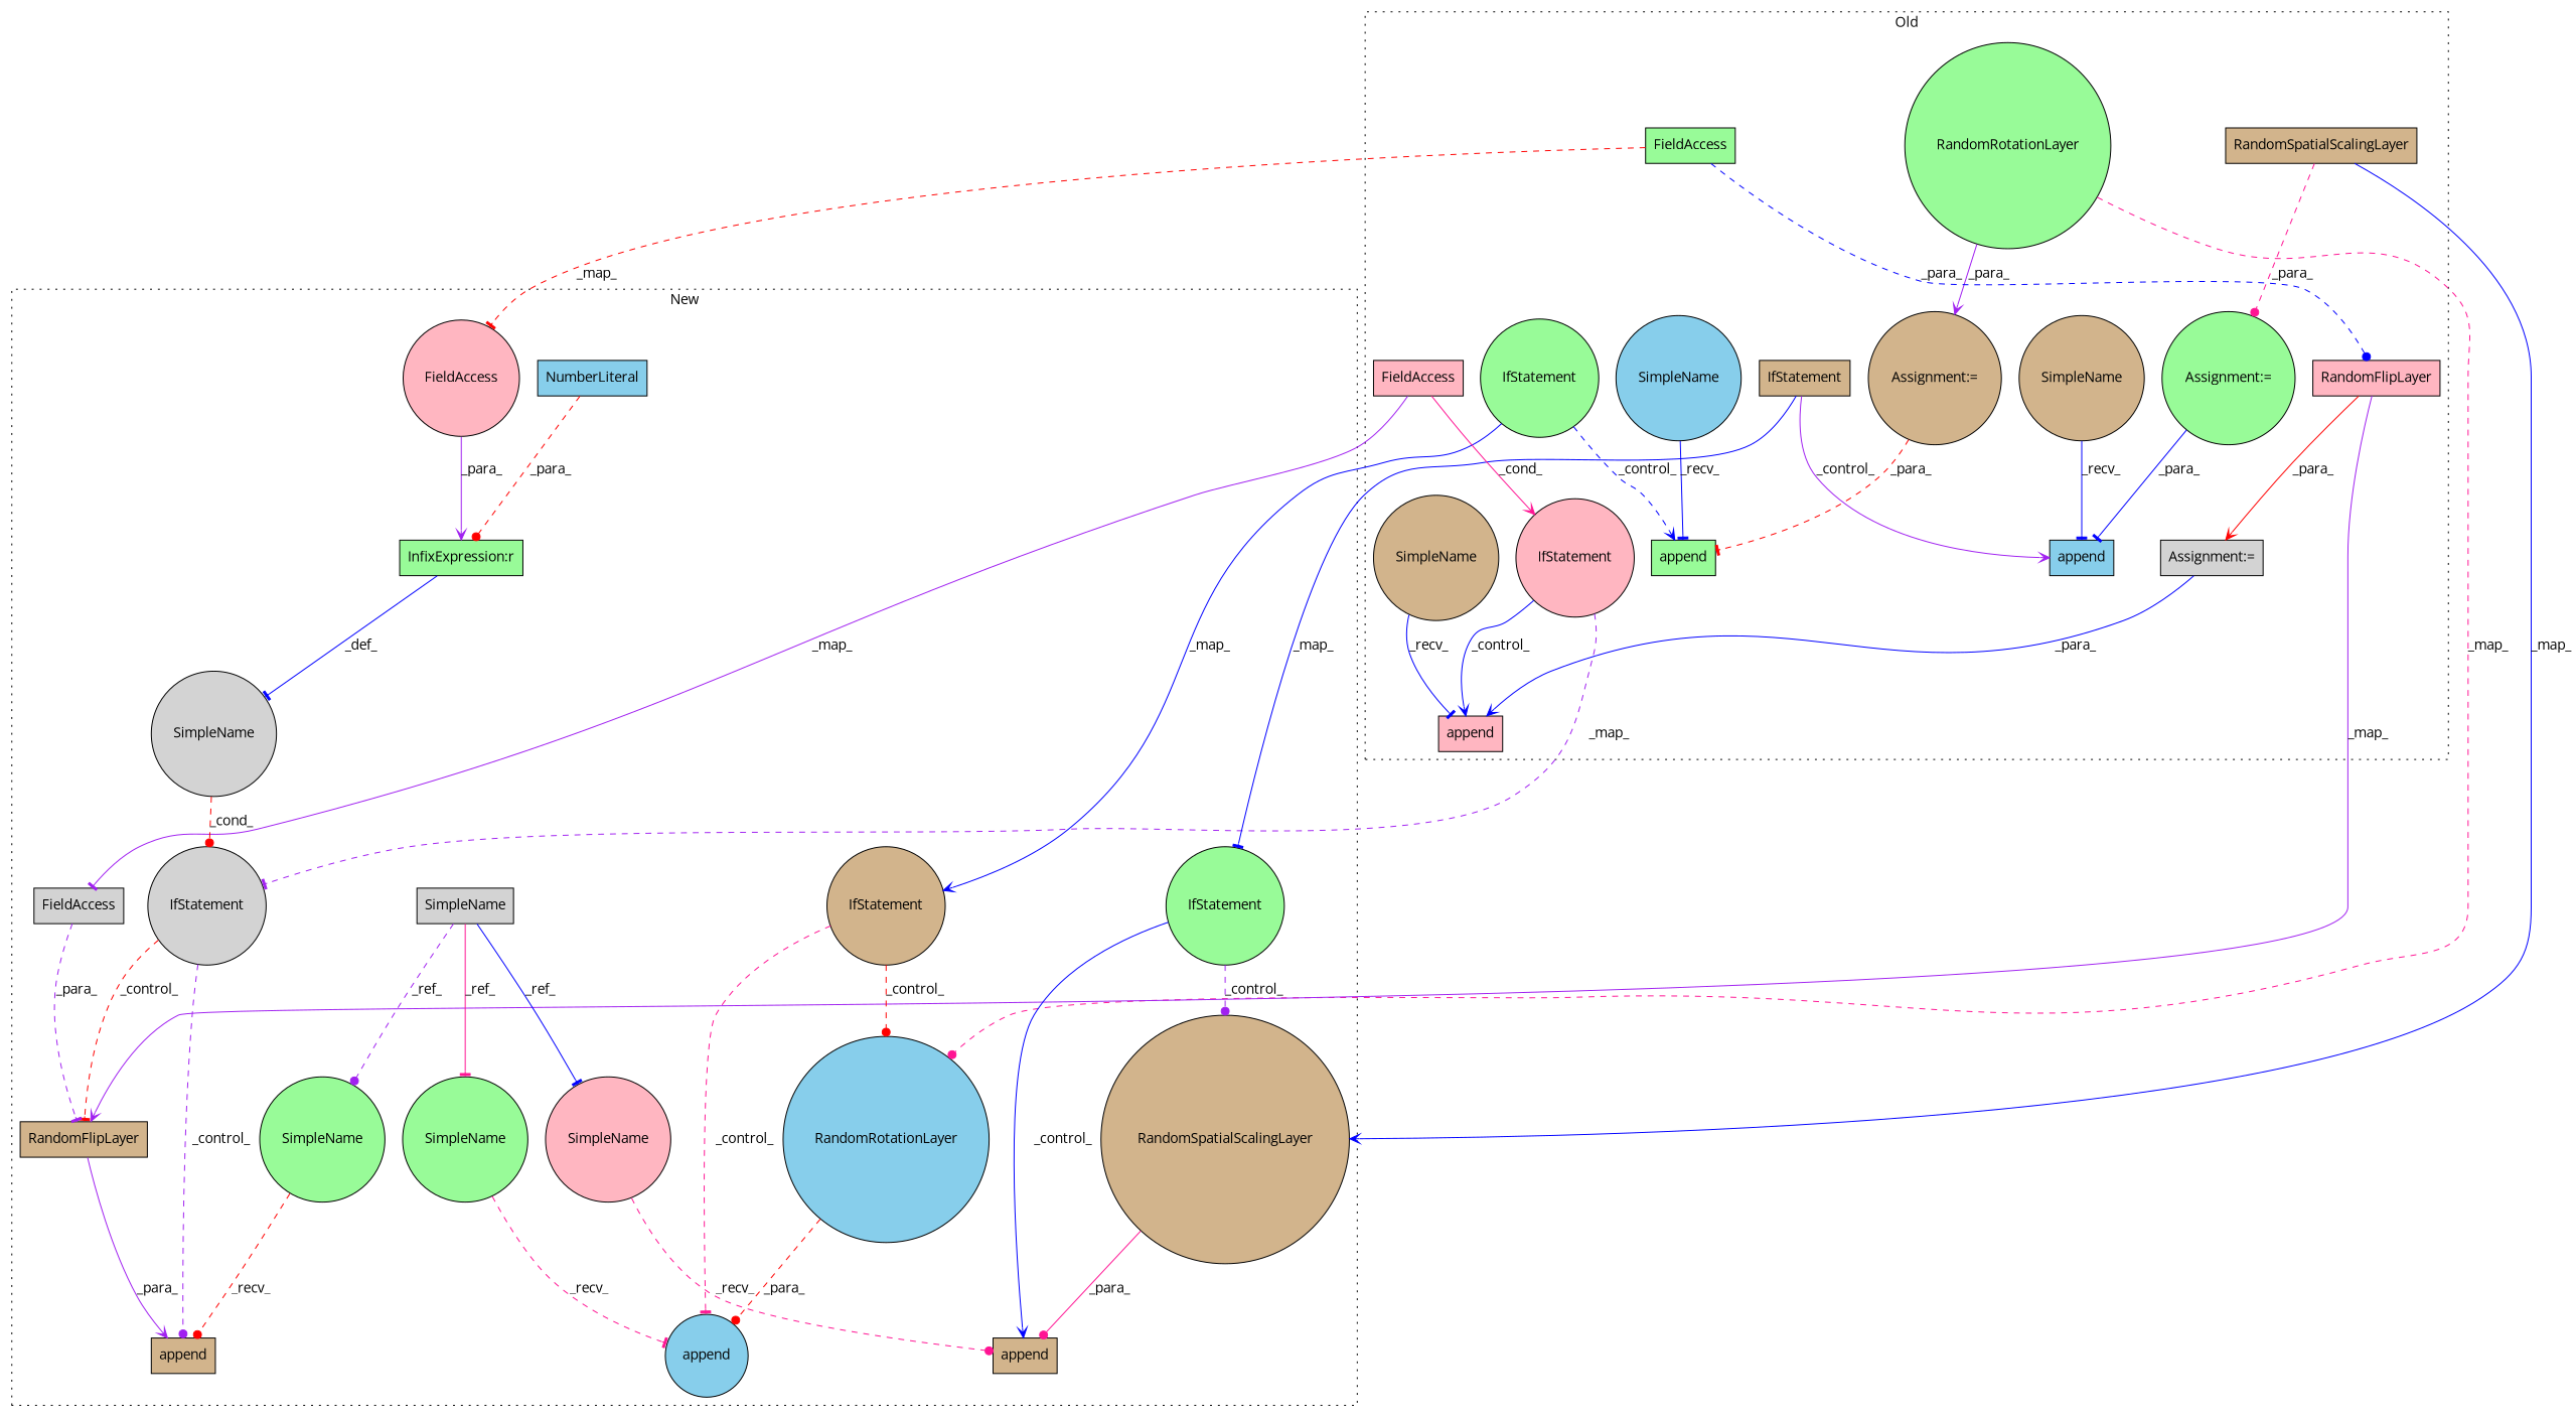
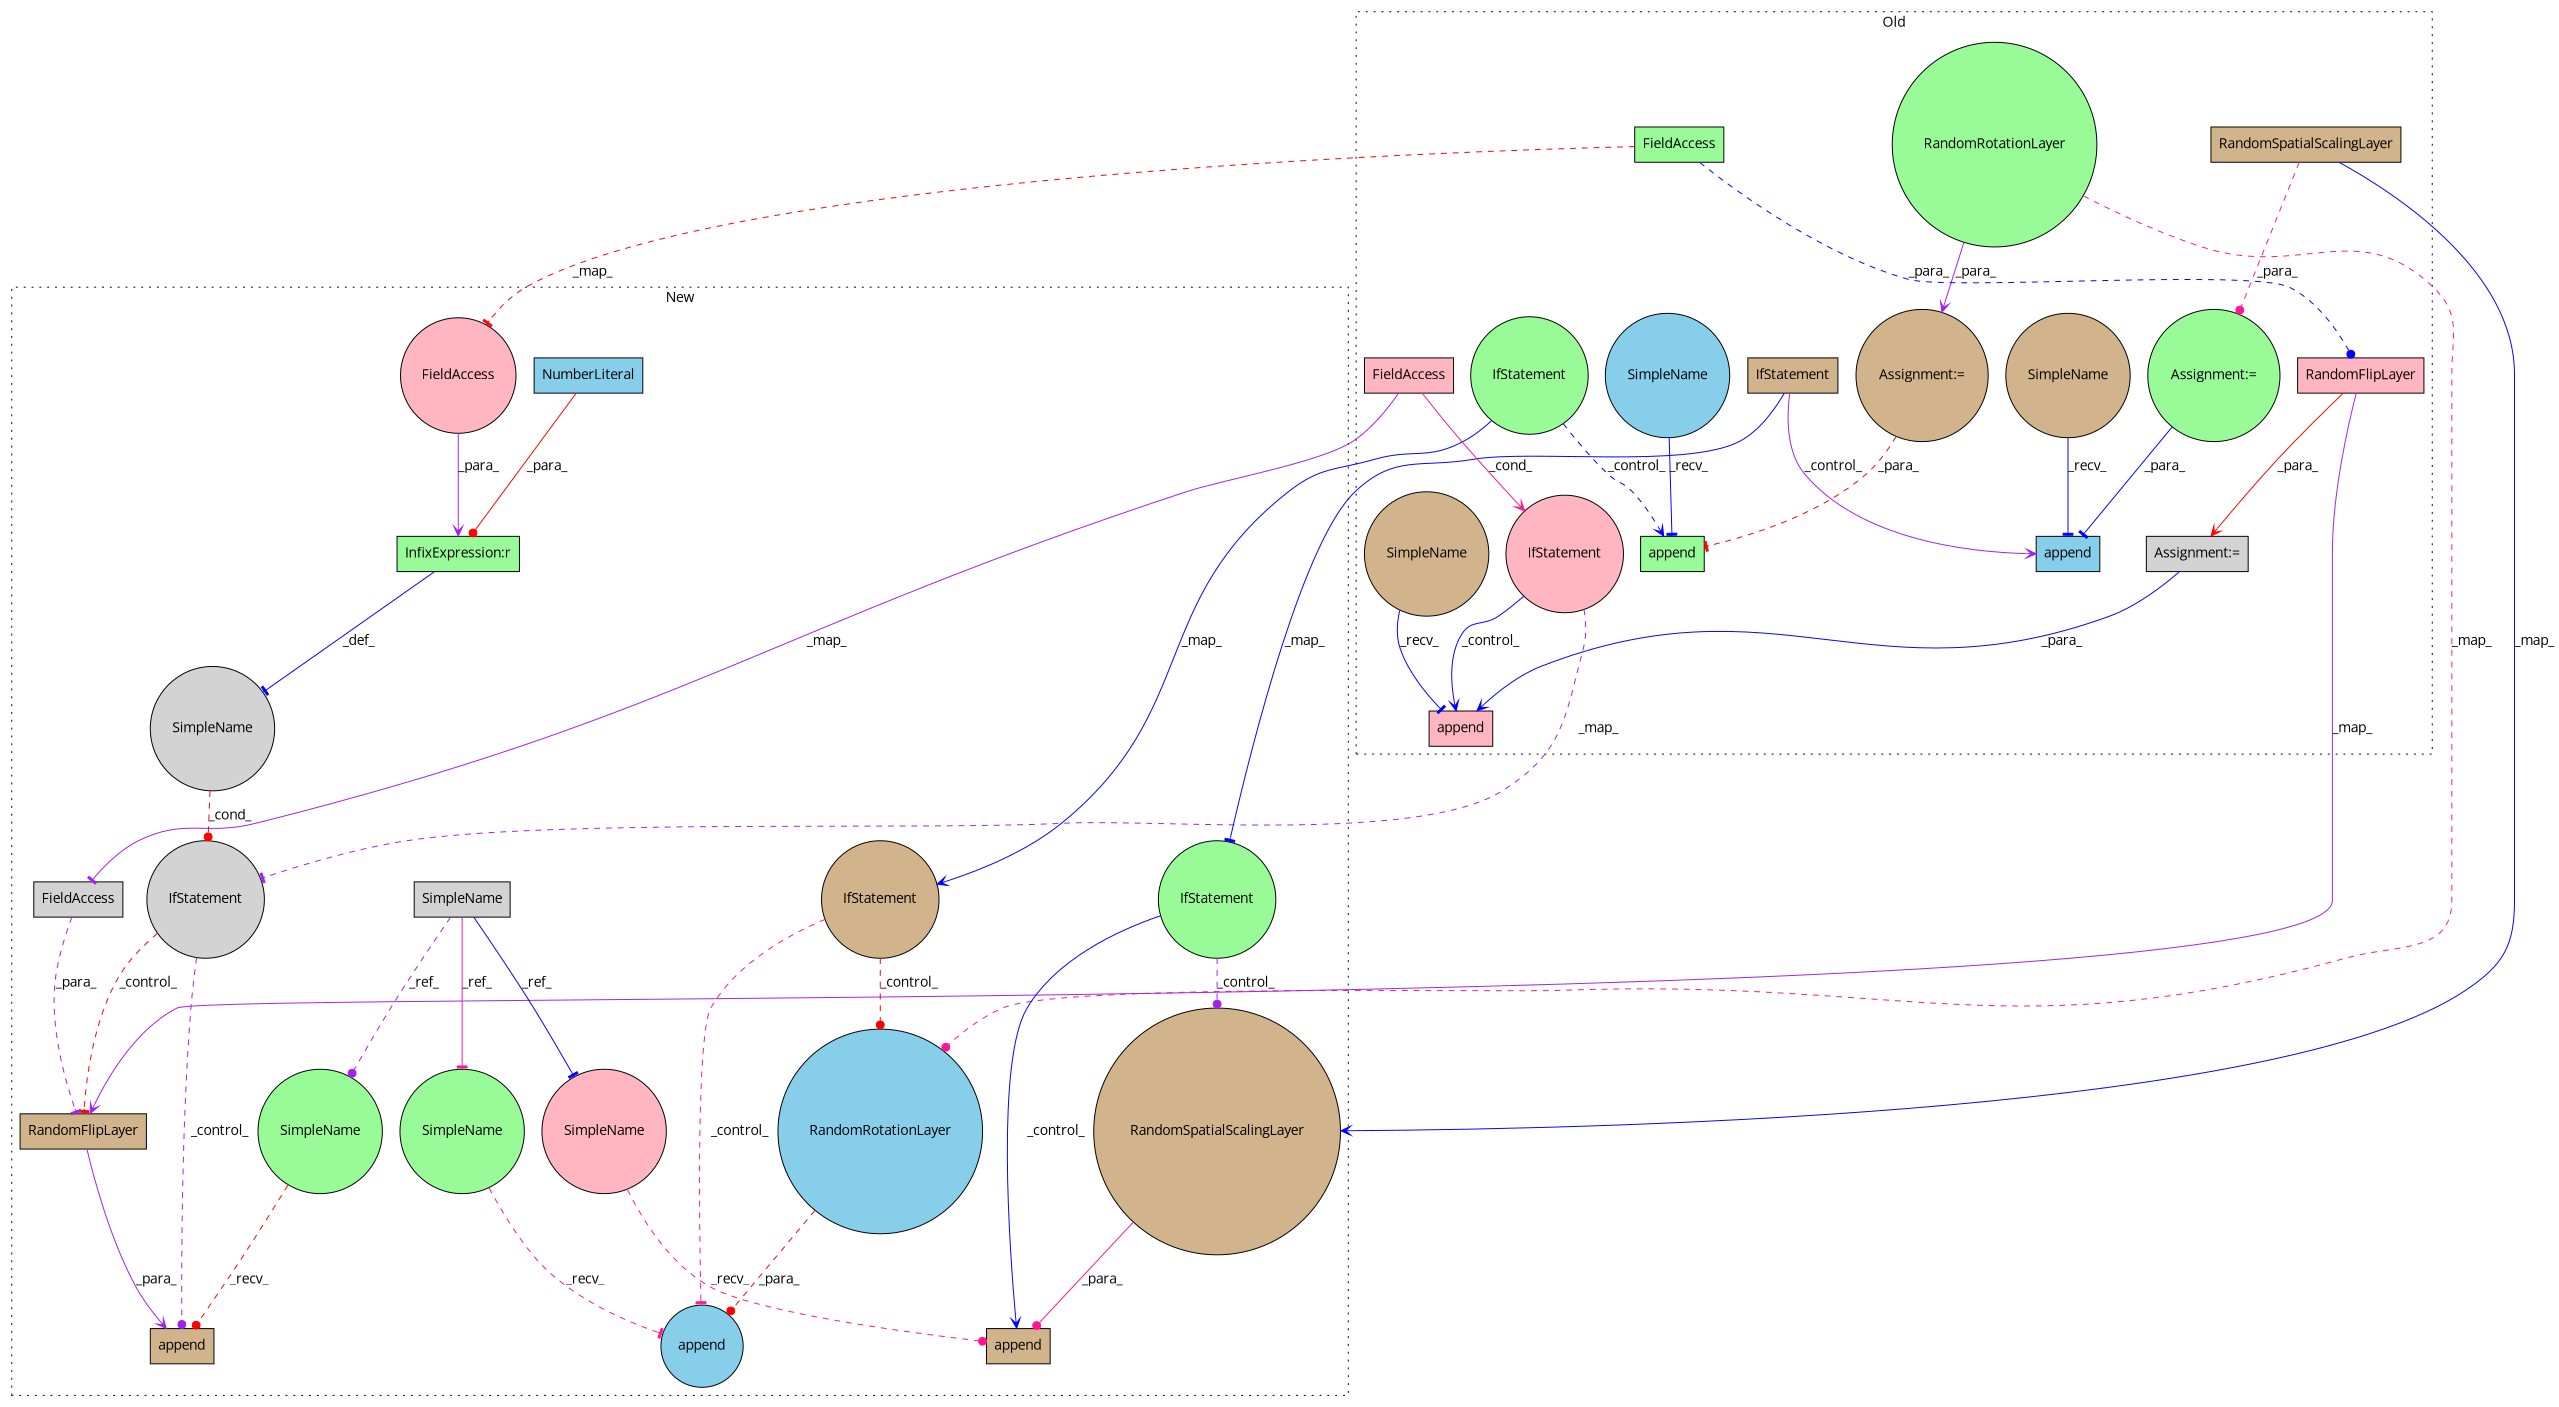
  digraph {
    fontname="Open Sans"
    node [a=32 l=19 shape=circle style=filled fillcolor=tan fontname="Open Sans"]
    edge [color=blue style=solid arrowhead=tee fontname="Open Sans"]
    n1 [l="20,1" label=RandomRotationLayer s="5639,5730" fillcolor=palegreen]
    n2 [a=7 l=1 label="Assignment:=" s=5638]
    n3 [l="7,1" label=append s="6016,6040" shape=box fillcolor=palegreen]
    n4 [l="7,1" label=append s="5804,5826" shape=box fillcolor=lightpink]
    n5 [a=25 l="4,2" label=IfStatement s="5954,5984" fillcolor=palegreen]
    n6 [a=7 l=1 label="Assignment:=" s=5435 shape=box fillcolor=lightgrey]
    n7 [a=25 l="4,2" label=IfStatement s="5739,5772" fillcolor=lightpink]
    n8 [l="16,1" label=RandomFlipLayer s="5436,5479" shape=box fillcolor=lightpink]
    n9 [l="7,1" label=append s="5912,5937" shape=box fillcolor=skyblue]
    n10 [a=7 l=1 label="Assignment:=" s=5506 fillcolor=palegreen]
    n11 [a=25 l="4,2" label=IfStatement s="5843,5880" shape=box]
    n12 [l="26,1" label=RandomSpatialScalingLayer s="5507,5612" shape=box]
    n13 [a=22 l=27 label=FieldAccess s=5452 shape=box fillcolor=palegreen]
    n14 [a=22 l=29 label=FieldAccess s=5743 shape=box fillcolor=lightpink]
    n15 [a=42 label=SimpleName s=5784]
    n16 [a=42 label=SimpleName s=5996 fillcolor=skyblue]
    n17 [a=42 label=SimpleName s=5892]
    n18 [l="20,1" label=RandomRotationLayer s="5842,5933" fillcolor=skyblue]
    n19 [l="7,1" label=append s="5835,5934" fillcolor=skyblue]
    n20 [a=42 label=SimpleName s=5186 shape=box fillcolor=lightgrey]
    n21 [a=25 l="4,2" label=IfStatement s="5767,5803"]
    n22 [l="7,1" label=append s="5486,5548" shape=box]
    n23 [a=27 l=3 label="InfixExpression:r" s=5450 shape=box fillcolor=palegreen]
    n24 [a=34 l=1 label=NumberLiteral s=5453 shape=box fillcolor=skyblue]
    n25 [a=25 l="4,2" label=IfStatement s="5408,5454" fillcolor=lightgrey]
    n26 [a=42 label=SimpleName fillcolor=lightgrey l=""]
    n27 [l="16,1" label=RandomFlipLayer s="5493,5547" shape=box]
    n28 [l="7,1" label=append s="5637,5750" shape=box]
    n29 [a=25 l="4,2" label=IfStatement s="5565,5605" fillcolor=palegreen]
    n30 [l="26,1" label=RandomSpatialScalingLayer s="5644,5749"]
    n31 [a=22 l=38 label=FieldAccess s=5412 fillcolor=lightpink]
    n32 [a=22 l=38 label=FieldAccess s=5509 shape=box fillcolor=lightgrey]
    n33 [a=42 label=SimpleName s=5617 fillcolor=lightpink]
    n34 [a=42 label=SimpleName s=5815 fillcolor=palegreen]
    n35 [a=42 label=SimpleName s=5466 fillcolor=palegreen]
    subgraph cluster_1 {
      label=Old
      style=dotted
      n1
      n2
      n3
      n4
      n5
      n6
      n7
      n8
      n9
      n10
      n11
      n12
      n13
      n14
      n15
      n16
      n17
    }
    subgraph cluster_2 {
      label=New
      style=dotted
      n18
      n19
      n20
      n21
      n22
      n23
      n24
      n25
      n26
      n27
      n28
      n29
      n30
      n31
      n32
      n33
      n34
      n35
    }
    n1 -> n2 [label=_para_ color=purple arrowhead=vee]
    n1 -> n18 [label=_map_ color=deeppink style=dashed arrowhead=dot]
    n2 -> n3 [label=_para_ color=red style=dashed]
    n5 -> n3 [label=_control_ style=dashed arrowhead=vee]
    n5 -> n21 [label=_map_ arrowhead=vee]
    n6 -> n4 [label=_para_ arrowhead=vee]
    n7 -> n4 [label=_control_ arrowhead=vee]
    n7 -> n25 [label=_map_ color=purple style=dashed]
    n8 -> n6 [label=_para_ color=red arrowhead=vee]
    n8 -> n27 [label=_map_ color=purple arrowhead=vee]
    n10 -> n9 [label=_para_]
    n11 -> n9 [label=_control_ color=purple arrowhead=vee]
    n11 -> n29 [label=_map_]
    n12 -> n10 [label=_para_ color=deeppink style=dashed arrowhead=dot]
    n12 -> n30 [label=_map_ arrowhead=vee]
    n13 -> n8 [label=_para_ style=dashed arrowhead=dot]
    n13 -> n31 [label=_map_ color=red style=dashed]
    n14 -> n7 [label=_cond_ color=deeppink arrowhead=vee]
    n14 -> n32 [label=_map_ color=purple]
    n15 -> n4 [label=_recv_]
    n16 -> n3 [label=_recv_]
    n17 -> n9 [label=_recv_]
    n18 -> n19 [label=_para_ color=red style=dashed arrowhead=dot]
    n20 -> n33 [label=_ref_]
    n20 -> n34 [label=_ref_ color=deeppink]
    n20 -> n35 [label=_ref_ color=purple style=dashed arrowhead=dot]
    n21 -> n18 [label=_control_ color=red style=dashed arrowhead=dot]
    n21 -> n19 [label=_control_ color=deeppink style=dashed]
    n23 -> n26 [label=_def_]
-   n24 -> n23 [label=_para_ color=red style=dashed arrowhead=dot]
+   n24 -> n23 [label=_para_ color=red arrowhead=dot]
    n25 -> n22 [label=_control_ color=purple style=dashed arrowhead=dot]
    n25 -> n27 [label=_control_ color=red style=dashed]
    n26 -> n25 [label=_cond_ color=red style=dashed arrowhead=dot]
    n27 -> n22 [label=_para_ color=purple arrowhead=vee]
    n29 -> n28 [label=_control_ arrowhead=vee]
    n29 -> n30 [label=_control_ color=purple style=dashed arrowhead=dot]
    n30 -> n28 [label=_para_ color=deeppink arrowhead=dot]
    n31 -> n23 [label=_para_ color=purple arrowhead=vee]
    n32 -> n27 [label=_para_ color=purple style=dashed]
    n33 -> n28 [label=_recv_ color=deeppink style=dashed arrowhead=dot]
    n34 -> n19 [label=_recv_ color=deeppink style=dashed]
    n35 -> n22 [label=_recv_ color=red style=dashed arrowhead=dot]
  }
